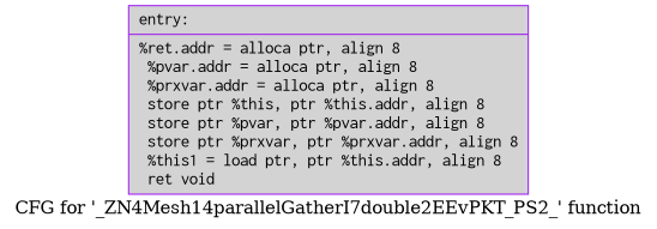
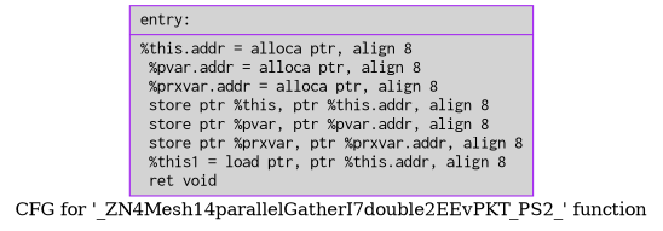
  digraph {
    label="CFG for '_ZN4Mesh14parallelGatherI7double2EEvPKT_PS2_' function"
-   n1 [color=purple fillcolor=lightgrey fontname=Courier label="{entry:\l|  %ret.addr = alloca ptr, align 8\l  %pvar.addr = alloca ptr, align 8\l  %prxvar.addr = alloca ptr, align 8\l  store ptr %this, ptr %this.addr, align 8\l  store ptr %pvar, ptr %pvar.addr, align 8\l  store ptr %prxvar, ptr %prxvar.addr, align 8\l  %this1 = load ptr, ptr %this.addr, align 8\l  ret void\l}" shape=record style=filled]
+   n1 [color=purple fillcolor=lightgrey fontname=Courier label="{entry:\l|  %this.addr = alloca ptr, align 8\l  %pvar.addr = alloca ptr, align 8\l  %prxvar.addr = alloca ptr, align 8\l  store ptr %this, ptr %this.addr, align 8\l  store ptr %pvar, ptr %pvar.addr, align 8\l  store ptr %prxvar, ptr %prxvar.addr, align 8\l  %this1 = load ptr, ptr %this.addr, align 8\l  ret void\l}" shape=record style=filled]
  }
